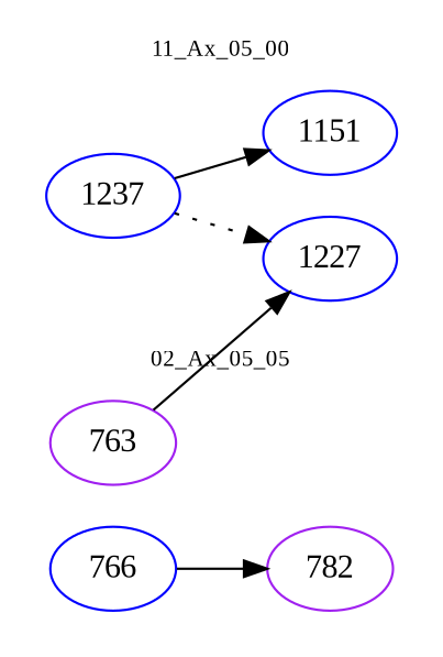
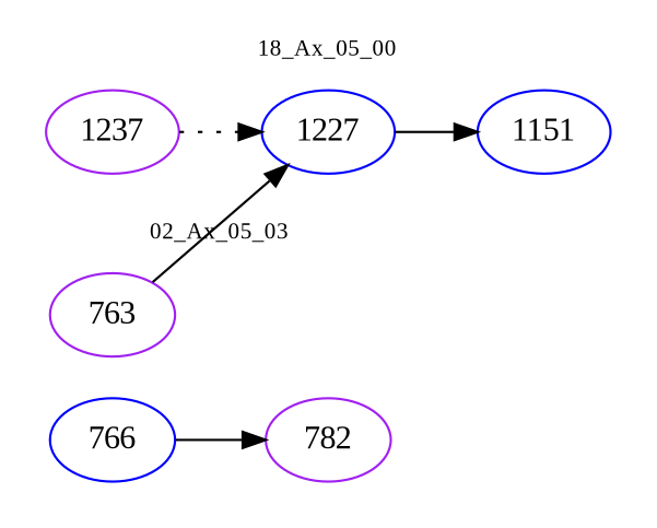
  digraph {
    fontname="Liberation Serif"
    rankdir=LR
    node [color=blue fontname="Liberation Serif"]
    edge [color=black fontname="Liberation Serif" style=solid]
-   n1 [label=1237]
+   n1 [color=purple label=1237]
    n2 [label=1227]
    n3 [label=1151]
    n4 [color=purple label=763]
    n5 [label=766]
    n6 [color=purple label=782]
    subgraph cluster_1 {
      color=white
      fontsize=10
-     label="11_Ax_05_00"
+     label="18_Ax_05_00"
      n1
      n2
      n3
    }
    subgraph cluster_2 {
      color=white
      fontsize=10
-     label="02_Ax_05_05"
+     label="02_Ax_05_03"
      n4
      n5
      n6
    }
    n1 -> n2 [style=dotted]
-   n1 -> n3
+   n2 -> n3
    n4 -> n2
    n5 -> n6
  }
